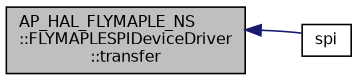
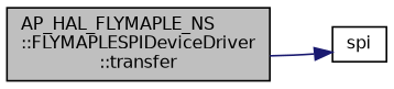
  digraph {
    rankdir=LR
    fontname="DejaVu Sans"
    node [color=black fontname="DejaVu Sans" fontsize=10 shape=record style=filled]
    n1 [fillcolor=grey75 fontcolor=black height=0.2 label="AP_HAL_FLYMAPLE_NS\l::FLYMAPLESPIDeviceDriver\l::transfer" width=0.4]
    n2 [fillcolor=white height=0.2 label=spi width=0.4]
-   n2 -> n1 [color=midnightblue fontname="DejaVu Sans" fontsize=10 labelfontname=Helvetica labelfontsize=10 style=solid]
+   n1 -> n2 [color=midnightblue fontname="DejaVu Sans" fontsize=10 labelfontname=Helvetica labelfontsize=10 style=solid]
  }
